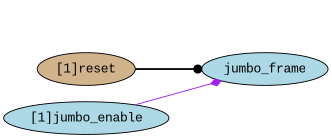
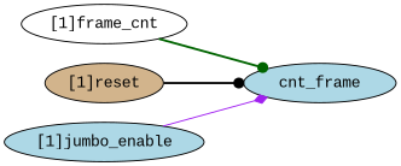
  strict digraph {
    fontname="Liberation Mono"
    rankdir=LR
    node [complexity=6 fillcolor=lightblue fontname="Liberation Mono" importance=0.0878111221766 rank=0.0146351870294 style=filled]
    edge [arrowhead=dot fontname="Liberation Mono" style=bold]
-   jumbo_frame [complexity=0 importance=0.0474636683722 rank=0.0]
+   "[1]frame_cnt" [fillcolor=white]
+   jumbo_frame [complexity=0 importance=0.0474636683722 rank=0.0 label=cnt_frame]
    "[1]reset" [complexity=1 fillcolor=tan importance=0.135274790549 rank=0.135274790549]
    "[1]jumbo_enable"
+   "[1]frame_cnt" -> jumbo_frame [color=darkgreen]
    "[1]reset" -> jumbo_frame [color=black]
    "[1]jumbo_enable" -> jumbo_frame [arrowhead=diamond color=purple style=solid]
  }
